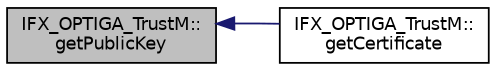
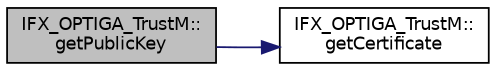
  digraph {
    rankdir=LR
    node [color=black fontname=Helvetica fontsize=10 shape=record style=filled]
    n1 [fillcolor=grey75 fontcolor=black height=0.2 label="IFX_OPTIGA_TrustM::\lgetPublicKey" width=0.4]
    n2 [fillcolor=white height=0.2 label="IFX_OPTIGA_TrustM::\lgetCertificate" width=0.4]
-   n2 -> n1 [color=midnightblue fontname=Helvetica fontsize=10 labelfontname=Helvetica labelfontsize=10 style=solid]
+   n1 -> n2 [color=midnightblue fontname=Helvetica fontsize=10 labelfontname=Helvetica labelfontsize=10 style=solid]
  }
